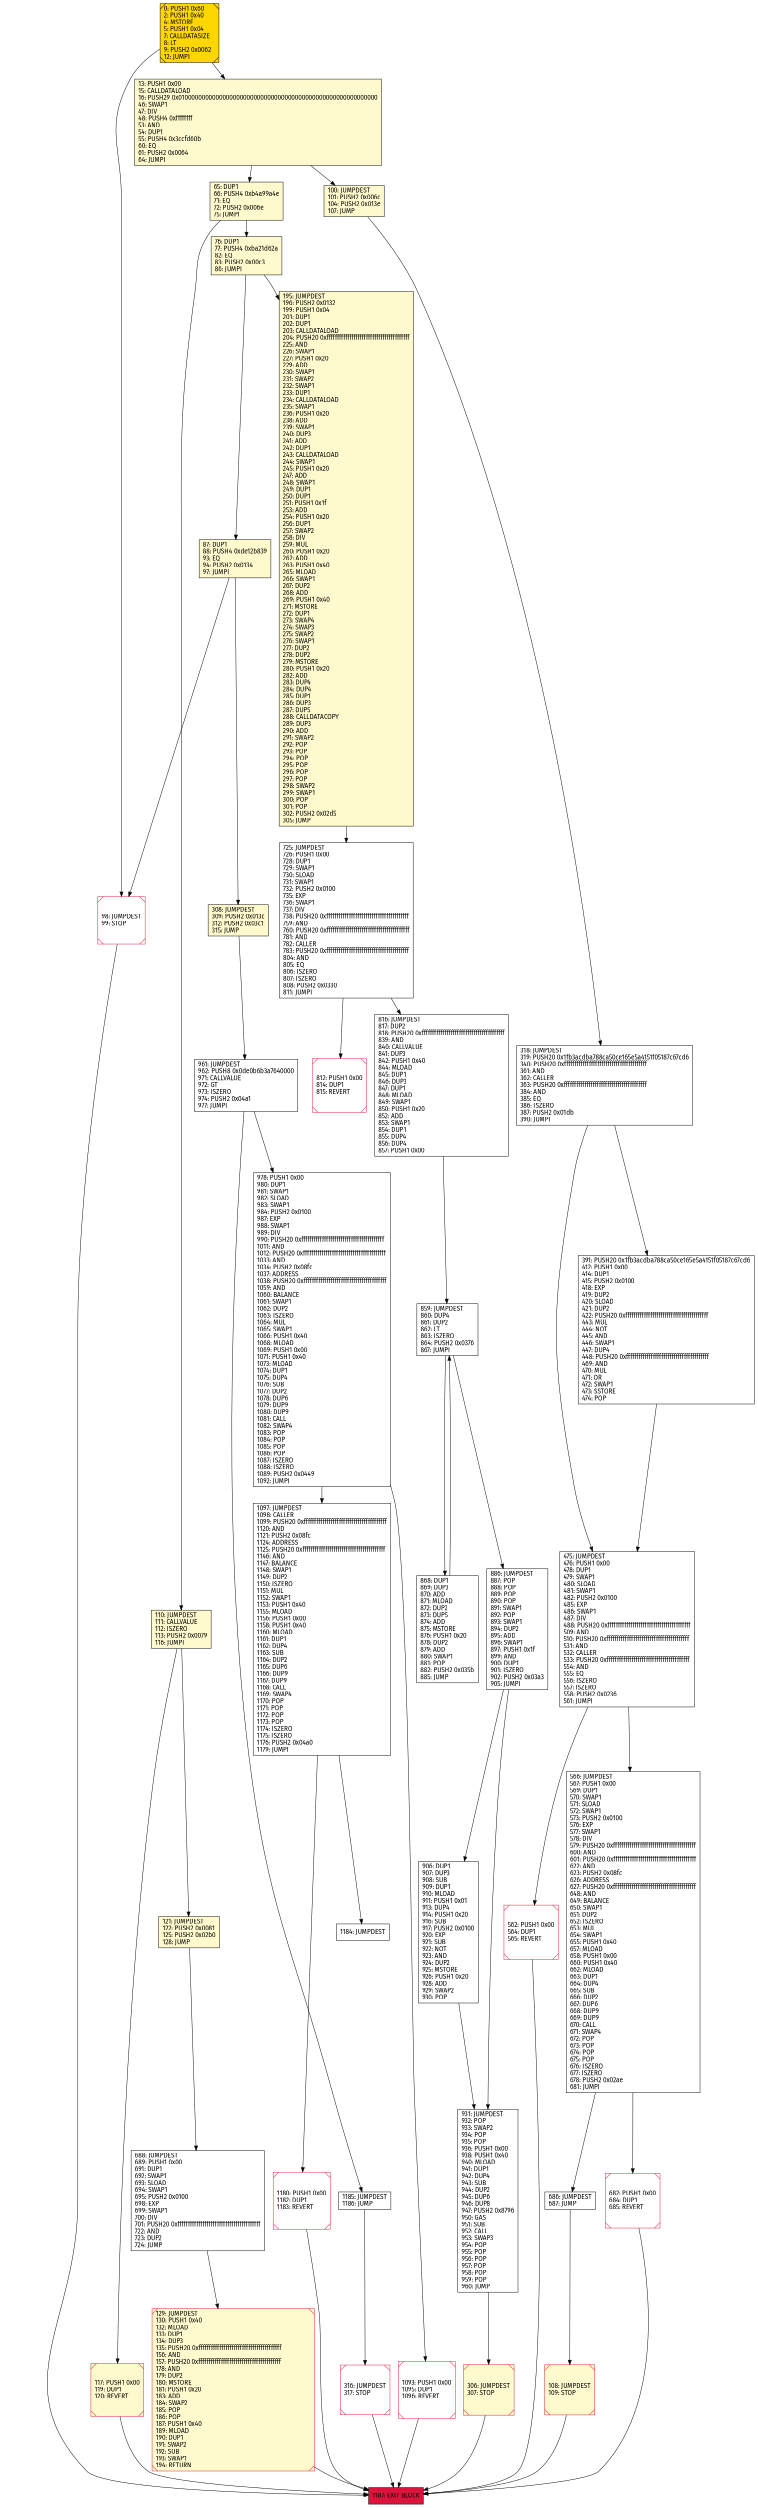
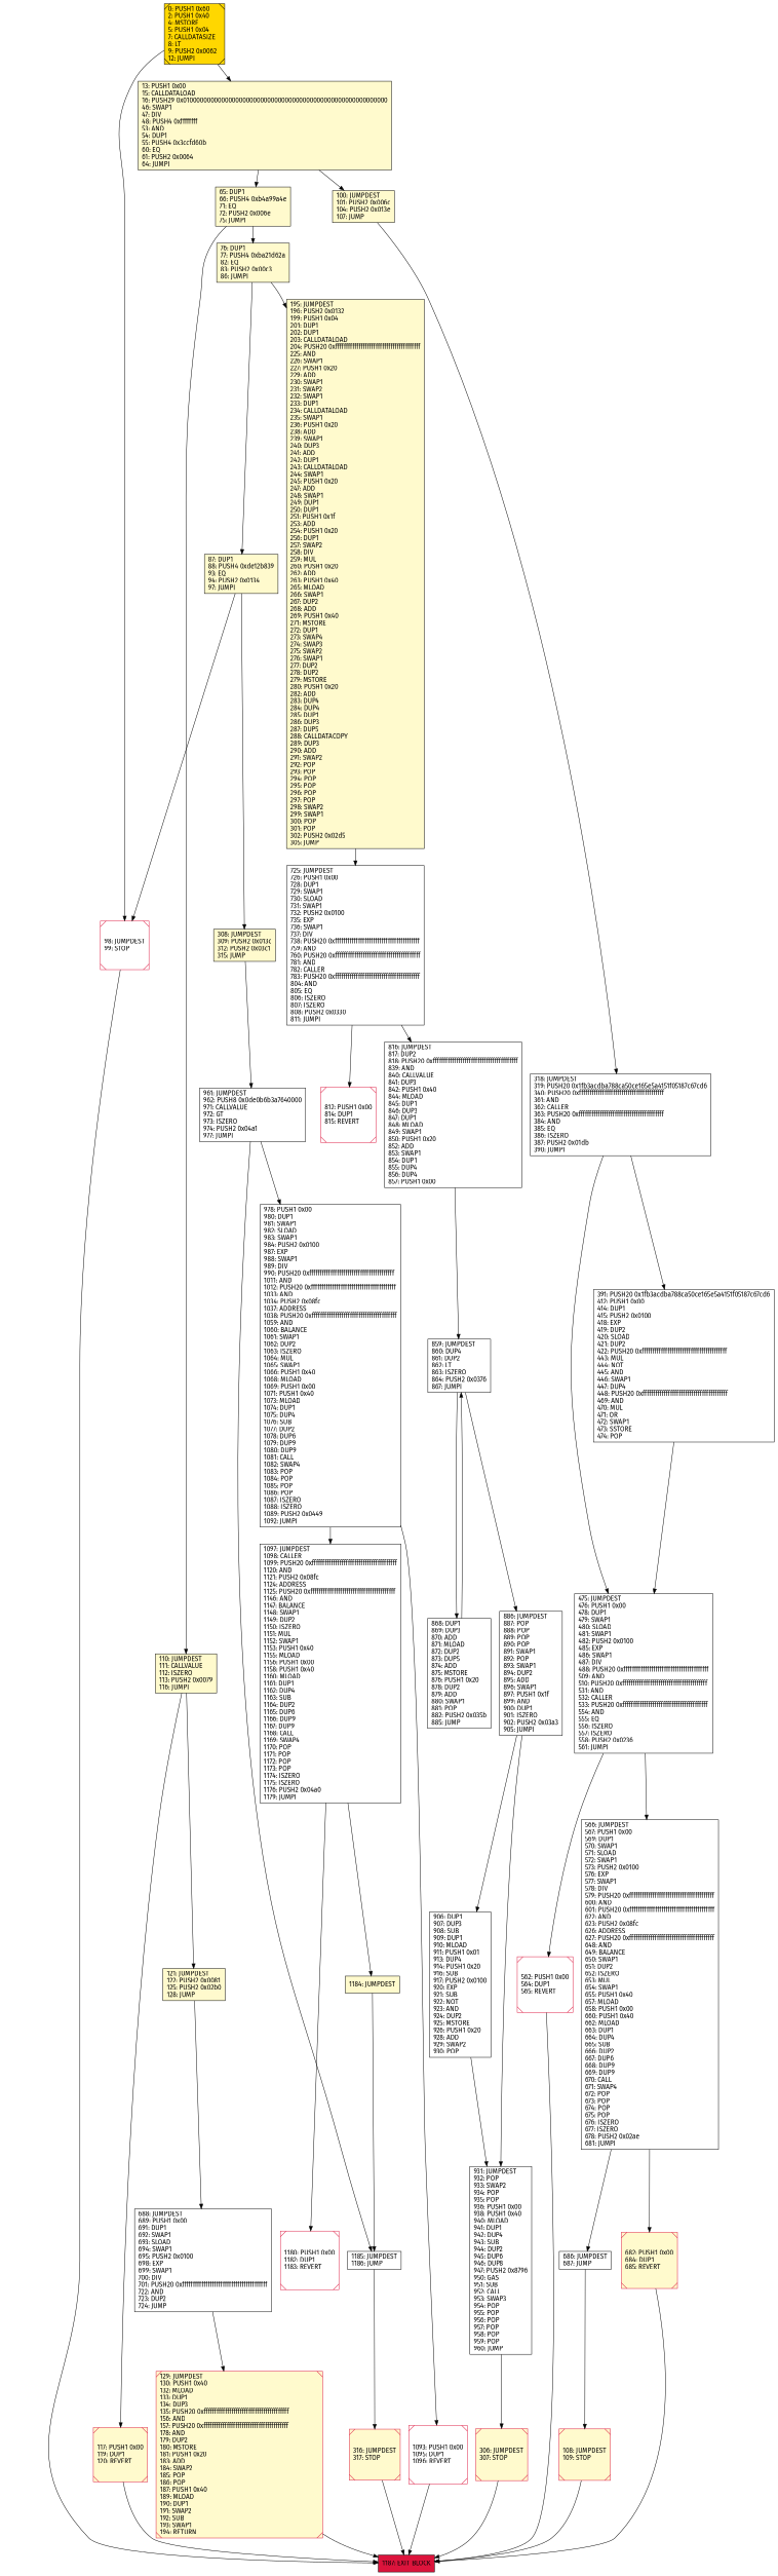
  digraph {
    fontname="Fira Sans"
    rankdir=UD
    node [color=black fillcolor=white fontcolor=black fontname="Fira Sans" shape=box style=filled]
    edge [fontname="Fira Sans"]
    n1 [label="906: DUP1\l907: DUP3\l908: SUB\l909: DUP1\l910: MLOAD\l911: PUSH1 0x01\l913: DUP4\l914: PUSH1 0x20\l916: SUB\l917: PUSH2 0x0100\l920: EXP\l921: SUB\l922: NOT\l923: AND\l924: DUP2\l925: MSTORE\l926: PUSH1 0x20\l928: ADD\l929: SWAP2\l930: POP\l"]
    n2 [label="931: JUMPDEST\l932: POP\l933: SWAP2\l934: POP\l935: POP\l936: PUSH1 0x00\l938: PUSH1 0x40\l940: MLOAD\l941: DUP1\l942: DUP4\l943: SUB\l944: DUP2\l945: DUP6\l946: DUP8\l947: PUSH2 0x8796\l950: GAS\l951: SUB\l952: CALL\l953: SWAP3\l954: POP\l955: POP\l956: POP\l957: POP\l958: POP\l959: POP\l960: JUMP\l"]
    n3 [color=crimson fillcolor=lemonchiffon label="306: JUMPDEST\l307: STOP\l" shape=Msquare]
    n4 [label="961: JUMPDEST\l962: PUSH8 0x0de0b6b3a7640000\l971: CALLVALUE\l972: GT\l973: ISZERO\l974: PUSH2 0x04a1\l977: JUMPI\l"]
    n5 [label="1185: JUMPDEST\l1186: JUMP\l"]
    n6 [label="978: PUSH1 0x00\l980: DUP1\l981: SWAP1\l982: SLOAD\l983: SWAP1\l984: PUSH2 0x0100\l987: EXP\l988: SWAP1\l989: DIV\l990: PUSH20 0xffffffffffffffffffffffffffffffffffffffff\l1011: AND\l1012: PUSH20 0xffffffffffffffffffffffffffffffffffffffff\l1033: AND\l1034: PUSH2 0x08fc\l1037: ADDRESS\l1038: PUSH20 0xffffffffffffffffffffffffffffffffffffffff\l1059: AND\l1060: BALANCE\l1061: SWAP1\l1062: DUP2\l1063: ISZERO\l1064: MUL\l1065: SWAP1\l1066: PUSH1 0x40\l1068: MLOAD\l1069: PUSH1 0x00\l1071: PUSH1 0x40\l1073: MLOAD\l1074: DUP1\l1075: DUP4\l1076: SUB\l1077: DUP2\l1078: DUP6\l1079: DUP9\l1080: DUP9\l1081: CALL\l1082: SWAP4\l1083: POP\l1084: POP\l1085: POP\l1086: POP\l1087: ISZERO\l1088: ISZERO\l1089: PUSH2 0x0449\l1092: JUMPI\l"]
-   n7 [color=crimson label="316: JUMPDEST\l317: STOP\l" shape=Msquare]
+   n7 [color=crimson fillcolor=lemonchiffon label="316: JUMPDEST\l317: STOP\l" shape=Msquare]
    n8 [color=crimson label="1093: PUSH1 0x00\l1095: DUP1\l1096: REVERT\l" shape=Msquare]
    n9 [label="1097: JUMPDEST\l1098: CALLER\l1099: PUSH20 0xffffffffffffffffffffffffffffffffffffffff\l1120: AND\l1121: PUSH2 0x08fc\l1124: ADDRESS\l1125: PUSH20 0xffffffffffffffffffffffffffffffffffffffff\l1146: AND\l1147: BALANCE\l1148: SWAP1\l1149: DUP2\l1150: ISZERO\l1151: MUL\l1152: SWAP1\l1153: PUSH1 0x40\l1155: MLOAD\l1156: PUSH1 0x00\l1158: PUSH1 0x40\l1160: MLOAD\l1161: DUP1\l1162: DUP4\l1163: SUB\l1164: DUP2\l1165: DUP6\l1166: DUP9\l1167: DUP9\l1168: CALL\l1169: SWAP4\l1170: POP\l1171: POP\l1172: POP\l1173: POP\l1174: ISZERO\l1175: ISZERO\l1176: PUSH2 0x04a0\l1179: JUMPI\l"]
    n10 [fillcolor=lemonchiffon label="121: JUMPDEST\l122: PUSH2 0x0081\l125: PUSH2 0x02b0\l128: JUMP\l"]
    n11 [label="688: JUMPDEST\l689: PUSH1 0x00\l691: DUP1\l692: SWAP1\l693: SLOAD\l694: SWAP1\l695: PUSH2 0x0100\l698: EXP\l699: SWAP1\l700: DIV\l701: PUSH20 0xffffffffffffffffffffffffffffffffffffffff\l722: AND\l723: DUP2\l724: JUMP\l"]
    n12 [color=crimson fillcolor=lemonchiffon label="129: JUMPDEST\l130: PUSH1 0x40\l132: MLOAD\l133: DUP1\l134: DUP3\l135: PUSH20 0xffffffffffffffffffffffffffffffffffffffff\l156: AND\l157: PUSH20 0xffffffffffffffffffffffffffffffffffffffff\l178: AND\l179: DUP2\l180: MSTORE\l181: PUSH1 0x20\l183: ADD\l184: SWAP2\l185: POP\l186: POP\l187: PUSH1 0x40\l189: MLOAD\l190: DUP1\l191: SWAP2\l192: SUB\l193: SWAP1\l194: RETURN\l" shape=Msquare]
    n13 [label="816: JUMPDEST\l817: DUP2\l818: PUSH20 0xffffffffffffffffffffffffffffffffffffffff\l839: AND\l840: CALLVALUE\l841: DUP3\l842: PUSH1 0x40\l844: MLOAD\l845: DUP1\l846: DUP3\l847: DUP1\l848: MLOAD\l849: SWAP1\l850: PUSH1 0x20\l852: ADD\l853: SWAP1\l854: DUP1\l855: DUP4\l856: DUP4\l857: PUSH1 0x00\l"]
    n14 [label="859: JUMPDEST\l860: DUP4\l861: DUP2\l862: LT\l863: ISZERO\l864: PUSH2 0x0376\l867: JUMPI\l"]
    n15 [label="886: JUMPDEST\l887: POP\l888: POP\l889: POP\l890: POP\l891: SWAP1\l892: POP\l893: SWAP1\l894: DUP2\l895: ADD\l896: SWAP1\l897: PUSH1 0x1f\l899: AND\l900: DUP1\l901: ISZERO\l902: PUSH2 0x03a3\l905: JUMPI\l"]
    n16 [label="868: DUP1\l869: DUP3\l870: ADD\l871: MLOAD\l872: DUP2\l873: DUP5\l874: ADD\l875: MSTORE\l876: PUSH1 0x20\l878: DUP2\l879: ADD\l880: SWAP1\l881: POP\l882: PUSH2 0x035b\l885: JUMP\l"]
    n17 [fillcolor=lemonchiffon label="87: DUP1\l88: PUSH4 0xde12b839\l93: EQ\l94: PUSH2 0x0134\l97: JUMPI\l"]
    n18 [fillcolor=lemonchiffon label="308: JUMPDEST\l309: PUSH2 0x013c\l312: PUSH2 0x03c1\l315: JUMP\l"]
    n19 [color=crimson label="98: JUMPDEST\l99: STOP\l" shape=Msquare]
    n20 [fillcolor=crimson label="1187: EXIT BLOCK\l"]
-   n21 [color=crimson label="682: PUSH1 0x00\l684: DUP1\l685: REVERT\l" shape=Msquare]
+   n21 [color=crimson fillcolor=lemonchiffon label="682: PUSH1 0x00\l684: DUP1\l685: REVERT\l" shape=Msquare]
    n22 [color=crimson label="812: PUSH1 0x00\l814: DUP1\l815: REVERT\l" shape=Msquare]
    n23 [color=crimson label="562: PUSH1 0x00\l564: DUP1\l565: REVERT\l" shape=Msquare]
    n24 [color=crimson fillcolor=lemonchiffon label="117: PUSH1 0x00\l119: DUP1\l120: REVERT\l" shape=Msquare]
    n25 [fillcolor=gold label="0: PUSH1 0x60\l2: PUSH1 0x40\l4: MSTORE\l5: PUSH1 0x04\l7: CALLDATASIZE\l8: LT\l9: PUSH2 0x0062\l12: JUMPI\l" shape=Msquare]
    n26 [fillcolor=lemonchiffon label="13: PUSH1 0x00\l15: CALLDATALOAD\l16: PUSH29 0x0100000000000000000000000000000000000000000000000000000000\l46: SWAP1\l47: DIV\l48: PUSH4 0xffffffff\l53: AND\l54: DUP1\l55: PUSH4 0x3ccfd60b\l60: EQ\l61: PUSH2 0x0064\l64: JUMPI\l"]
    n27 [fillcolor=lemonchiffon label="65: DUP1\l66: PUSH4 0xb4a99a4e\l71: EQ\l72: PUSH2 0x006e\l75: JUMPI\l"]
    n28 [fillcolor=lemonchiffon label="100: JUMPDEST\l101: PUSH2 0x006c\l104: PUSH2 0x013e\l107: JUMP\l"]
    n29 [label="475: JUMPDEST\l476: PUSH1 0x00\l478: DUP1\l479: SWAP1\l480: SLOAD\l481: SWAP1\l482: PUSH2 0x0100\l485: EXP\l486: SWAP1\l487: DIV\l488: PUSH20 0xffffffffffffffffffffffffffffffffffffffff\l509: AND\l510: PUSH20 0xffffffffffffffffffffffffffffffffffffffff\l531: AND\l532: CALLER\l533: PUSH20 0xffffffffffffffffffffffffffffffffffffffff\l554: AND\l555: EQ\l556: ISZERO\l557: ISZERO\l558: PUSH2 0x0236\l561: JUMPI\l"]
    n30 [label="566: JUMPDEST\l567: PUSH1 0x00\l569: DUP1\l570: SWAP1\l571: SLOAD\l572: SWAP1\l573: PUSH2 0x0100\l576: EXP\l577: SWAP1\l578: DIV\l579: PUSH20 0xffffffffffffffffffffffffffffffffffffffff\l600: AND\l601: PUSH20 0xffffffffffffffffffffffffffffffffffffffff\l622: AND\l623: PUSH2 0x08fc\l626: ADDRESS\l627: PUSH20 0xffffffffffffffffffffffffffffffffffffffff\l648: AND\l649: BALANCE\l650: SWAP1\l651: DUP2\l652: ISZERO\l653: MUL\l654: SWAP1\l655: PUSH1 0x40\l657: MLOAD\l658: PUSH1 0x00\l660: PUSH1 0x40\l662: MLOAD\l663: DUP1\l664: DUP4\l665: SUB\l666: DUP2\l667: DUP6\l668: DUP9\l669: DUP9\l670: CALL\l671: SWAP4\l672: POP\l673: POP\l674: POP\l675: POP\l676: ISZERO\l677: ISZERO\l678: PUSH2 0x02ae\l681: JUMPI\l"]
    n31 [label="686: JUMPDEST\l687: JUMP\l"]
    n32 [color=crimson fillcolor=lemonchiffon label="108: JUMPDEST\l109: STOP\l" shape=Msquare]
    n33 [fillcolor=lemonchiffon label="110: JUMPDEST\l111: CALLVALUE\l112: ISZERO\l113: PUSH2 0x0079\l116: JUMPI\l"]
    n34 [fillcolor=lemonchiffon label="76: DUP1\l77: PUSH4 0xba21d62a\l82: EQ\l83: PUSH2 0x00c3\l86: JUMPI\l"]
    n35 [label="318: JUMPDEST\l319: PUSH20 0x1fb3acdba788ca50ce165e5a4151f05187c67cd6\l340: PUSH20 0xffffffffffffffffffffffffffffffffffffffff\l361: AND\l362: CALLER\l363: PUSH20 0xffffffffffffffffffffffffffffffffffffffff\l384: AND\l385: EQ\l386: ISZERO\l387: PUSH2 0x01db\l390: JUMPI\l"]
    n36 [fillcolor=lemonchiffon label="195: JUMPDEST\l196: PUSH2 0x0132\l199: PUSH1 0x04\l201: DUP1\l202: DUP1\l203: CALLDATALOAD\l204: PUSH20 0xffffffffffffffffffffffffffffffffffffffff\l225: AND\l226: SWAP1\l227: PUSH1 0x20\l229: ADD\l230: SWAP1\l231: SWAP2\l232: SWAP1\l233: DUP1\l234: CALLDATALOAD\l235: SWAP1\l236: PUSH1 0x20\l238: ADD\l239: SWAP1\l240: DUP3\l241: ADD\l242: DUP1\l243: CALLDATALOAD\l244: SWAP1\l245: PUSH1 0x20\l247: ADD\l248: SWAP1\l249: DUP1\l250: DUP1\l251: PUSH1 0x1f\l253: ADD\l254: PUSH1 0x20\l256: DUP1\l257: SWAP2\l258: DIV\l259: MUL\l260: PUSH1 0x20\l262: ADD\l263: PUSH1 0x40\l265: MLOAD\l266: SWAP1\l267: DUP2\l268: ADD\l269: PUSH1 0x40\l271: MSTORE\l272: DUP1\l273: SWAP4\l274: SWAP3\l275: SWAP2\l276: SWAP1\l277: DUP2\l278: DUP2\l279: MSTORE\l280: PUSH1 0x20\l282: ADD\l283: DUP4\l284: DUP4\l285: DUP1\l286: DUP3\l287: DUP5\l288: CALLDATACOPY\l289: DUP3\l290: ADD\l291: SWAP2\l292: POP\l293: POP\l294: POP\l295: POP\l296: POP\l297: POP\l298: SWAP2\l299: SWAP1\l300: POP\l301: POP\l302: PUSH2 0x02d5\l305: JUMP\l"]
    n37 [label="725: JUMPDEST\l726: PUSH1 0x00\l728: DUP1\l729: SWAP1\l730: SLOAD\l731: SWAP1\l732: PUSH2 0x0100\l735: EXP\l736: SWAP1\l737: DIV\l738: PUSH20 0xffffffffffffffffffffffffffffffffffffffff\l759: AND\l760: PUSH20 0xffffffffffffffffffffffffffffffffffffffff\l781: AND\l782: CALLER\l783: PUSH20 0xffffffffffffffffffffffffffffffffffffffff\l804: AND\l805: EQ\l806: ISZERO\l807: ISZERO\l808: PUSH2 0x0330\l811: JUMPI\l"]
    n38 [label="391: PUSH20 0x1fb3acdba788ca50ce165e5a4151f05187c67cd6\l412: PUSH1 0x00\l414: DUP1\l415: PUSH2 0x0100\l418: EXP\l419: DUP2\l420: SLOAD\l421: DUP2\l422: PUSH20 0xffffffffffffffffffffffffffffffffffffffff\l443: MUL\l444: NOT\l445: AND\l446: SWAP1\l447: DUP4\l448: PUSH20 0xffffffffffffffffffffffffffffffffffffffff\l469: AND\l470: MUL\l471: OR\l472: SWAP1\l473: SSTORE\l474: POP\l"]
-   n39 [label="1184: JUMPDEST\l"]
+   n39 [fillcolor=lemonchiffon label="1184: JUMPDEST\l"]
    n40 [color=crimson label="1180: PUSH1 0x00\l1182: DUP1\l1183: REVERT\l" shape=Msquare]
    n1 -> n2
    n2 -> n3
    n3 -> n20
    n4 -> n5
    n4 -> n6
    n5 -> n7
    n6 -> n8
    n6 -> n9
    n7 -> n20
    n8 -> n20
    n9 -> n39
    n9 -> n40
    n10 -> n11
    n11 -> n12
    n12 -> n20
    n13 -> n14
    n14 -> n15
    n14 -> n16
    n15 -> n1
    n15 -> n2
    n16 -> n14
    n17 -> n18
    n17 -> n19
    n18 -> n4
    n19 -> n20
    n21 -> n20
    n23 -> n20
    n24 -> n20
    n25 -> n19
    n25 -> n26
    n26 -> n27
    n26 -> n28
    n27 -> n33
    n27 -> n34
    n28 -> n35
    n29 -> n23
    n29 -> n30
    n30 -> n21
    n30 -> n31
    n31 -> n32
    n32 -> n20
    n33 -> n10
    n33 -> n24
    n34 -> n17
    n34 -> n36
    n35 -> n29
    n35 -> n38
    n36 -> n37
    n37 -> n13
    n37 -> n22
    n38 -> n29
-   n40 -> n20
+   n39 -> n5
  }
